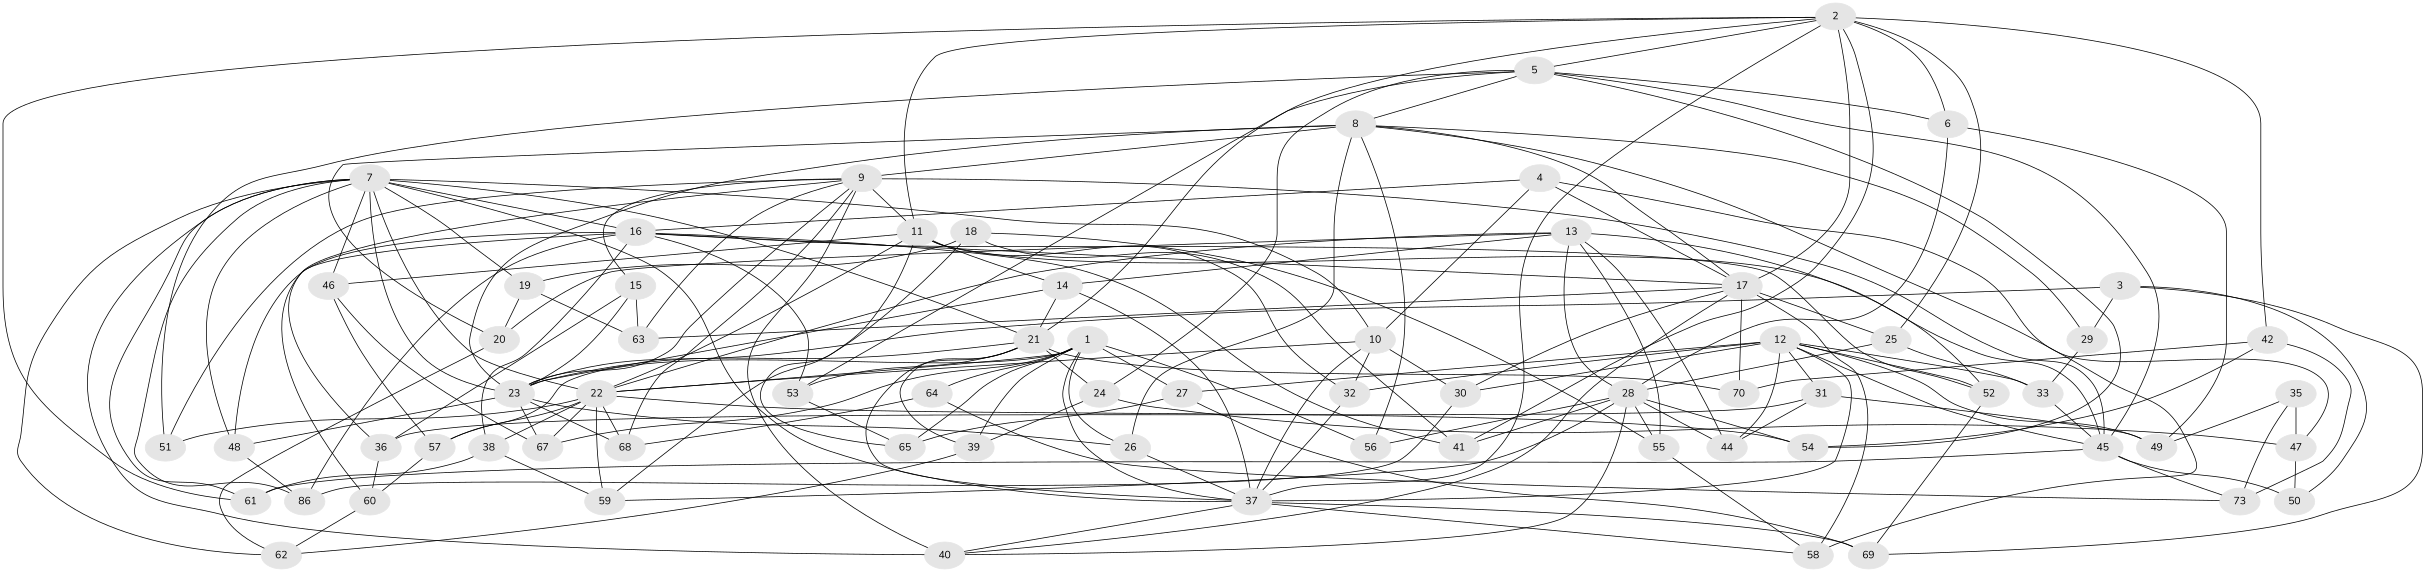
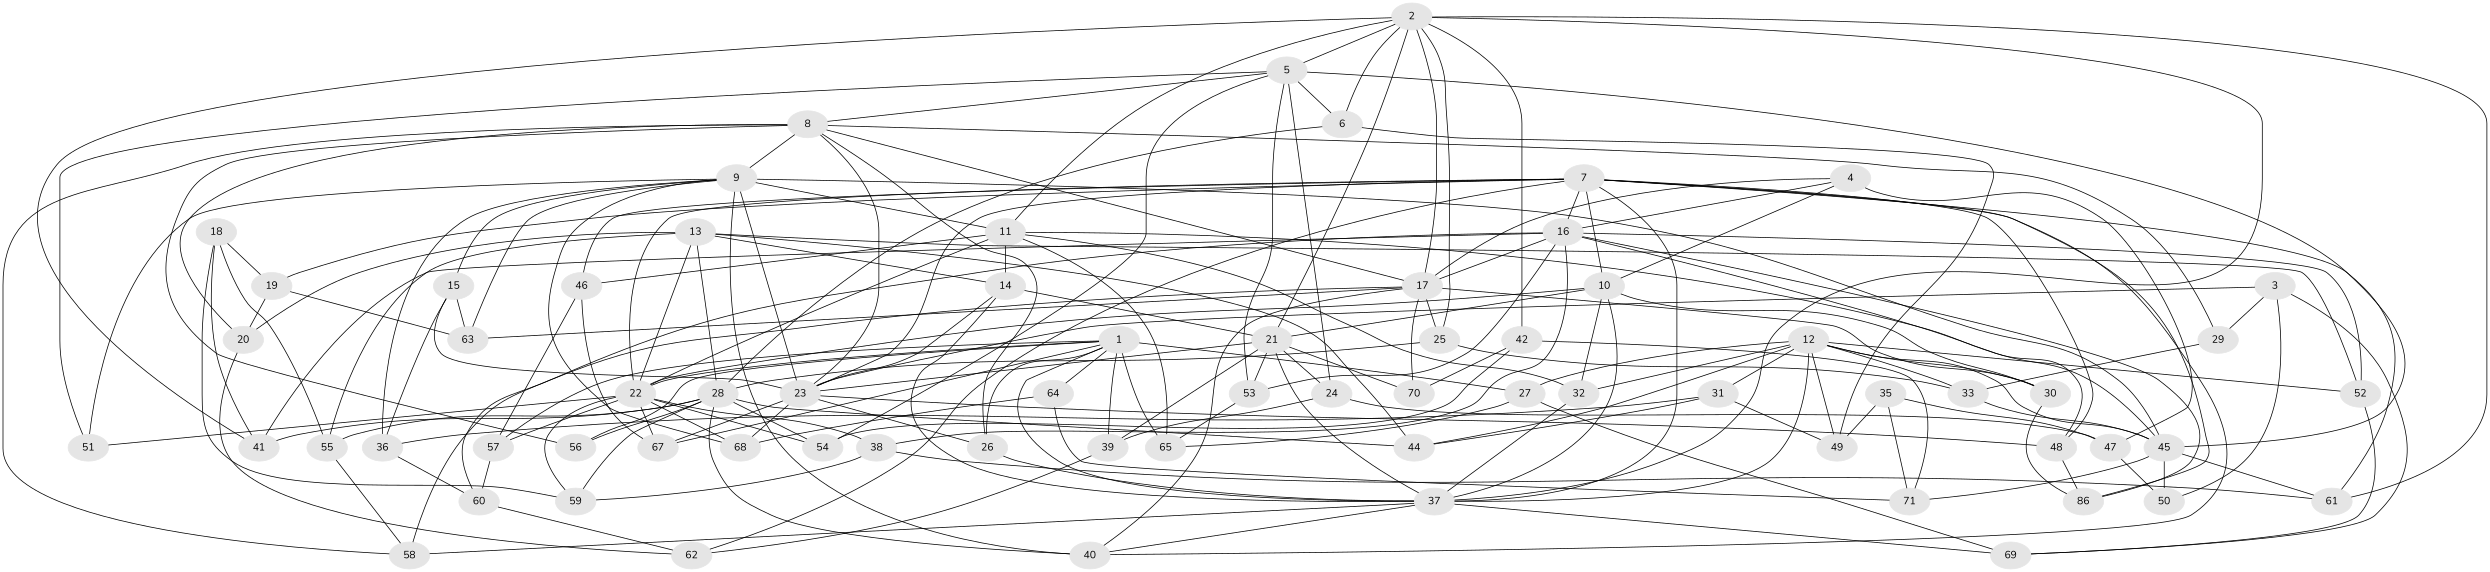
  graph {
    fontname=Nunito
    node [color=gray90 fontname=Nunito style=filled]
    edge [fontname=Nunito weight=1.0]
    1
    22
    26
    27
    37
    39
    56
    57
    64
    65
    67
    51
    54
    68
    38
    59
    69
    40
    58
    62
    60
-   71 [label=73]
+   71
    2
    5
    6
    11
    17
    21
    25
    41
    42
    61
    8
    24
    45
    53
    28
    49
    46
    32
    14
    63
    30
    70
    23
    33
    3
    29
    50
    48
    4
    10
    16
    47
    n55 [label=86]
    52
    9
    20
    44
    55
    7
    19
    15
    36
    12
    31
    13
    18
    35
    1 -- 22
    1 -- 26
    1 -- 27
    1 -- 37
    1 -- 39
    1 -- 56 [weight=2.0]
    1 -- 57
    1 -- 64 [weight=2.0]
    1 -- 65
    1 -- 67
    22 -- 57
    22 -- 67
    22 -- 51
    22 -- 54
    22 -- 68
    22 -- 38
    22 -- 59
    26 -- 37
    27 -- 65
    27 -- 69
    37 -- 69
    37 -- 40
    37 -- 58
    39 -- 62
    57 -- 60
    64 -- 68
    64 -- 71
    38 -- 59
    38 -- 61
    60 -- 62
    2 -- 37
    2 -- 5
    2 -- 6
    2 -- 11
    2 -- 17
    2 -- 21
    2 -- 25
    2 -- 41
    2 -- 42
    2 -- 61
    5 -- 51 [weight=2.0]
    5 -- 54
    5 -- 6
    5 -- 8
    5 -- 24
    5 -- 45 [weight=2.0]
    5 -- 53
    6 -- 28
    6 -- 49
    11 -- 22
    11 -- 65
    11 -- 45
    11 -- 46
    11 -- 32
    11 -- 14
    17 -- 40
    17 -- 58
    17 -- 25
    17 -- 63
    17 -- 30
    17 -- 70
    21 -- 37
    21 -- 39
    21 -- 24
    21 -- 53
    21 -- 70
    21 -- 23
    25 -- 28
    25 -- 33
    42 -- 54
    42 -- 71
    42 -- 70
    8 -- 26
    8 -- 56
    8 -- 58
    8 -- 17
    8 -- 23
    8 -- 29
    8 -- 9 [weight=2.0]
    8 -- 20
    24 -- 39
    24 -- 47
    45 -- 71
    45 -- 61
    45 -- 50 [weight=2.0]
    53 -- 65
    28 -- 56
    28 -- 54
    28 -- 59
    28 -- 40
    28 -- 41
    28 -- 44
    28 -- 55
    46 -- 57
    46 -- 67
    32 -- 37
    14 -- 37
    14 -- 21 [weight=4.0]
    14 -- 23 [weight=2.0]
    30 -- n55
    23 -- 26
    23 -- 67
    23 -- 68
    23 -- 48
    33 -- 45
    3 -- 69
    3 -- 23
    3 -- 29
    3 -- 50
    29 -- 33
    48 -- n55
    4 -- 17
    4 -- 10
    4 -- 16
    4 -- 47
    10 -- 22
    10 -- 37
-   7 -- 21
+   10 -- 21
    10 -- 32
    10 -- 30
    16 -- 38
    16 -- 60
    16 -- 17
    16 -- 41
    16 -- 53
    16 -- 48
    16 -- n55
    16 -- 52
    47 -- 50
    52 -- 69
    9 -- 51
    9 -- 68
    9 -- 40 [weight=2.0]
    9 -- 11
    9 -- 45
    9 -- 63
    9 -- 23
    9 -- 15
    9 -- 36
    20 -- 62
    55 -- 58
    7 -- 22
    7 -- 37
    7 -- 40
    7 -- 62
    7 -- 61
    7 -- 46
    7 -- 23
    7 -- 48
    7 -- 10
    7 -- 16
    7 -- n55
    7 -- 19
    19 -- 63
    19 -- 20
    15 -- 63
    15 -- 23
    15 -- 36
    36 -- 60
    12 -- 27
    12 -- 37
    12 -- 45
    12 -- 49
    12 -- 32
    12 -- 30
    12 -- 33
    12 -- 52
    12 -- 44
    12 -- 31
    31 -- 49
    31 -- 44
    31 -- 36
    13 -- 22
    13 -- 28
    13 -- 14 [weight=2.0]
    13 -- 52
    13 -- 20
    13 -- 44
    13 -- 55
    18 -- 59
    18 -- 41
    18 -- 55
    18 -- 19
    35 -- 71
    35 -- 49
    35 -- 47
  }
